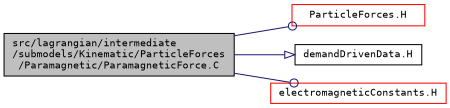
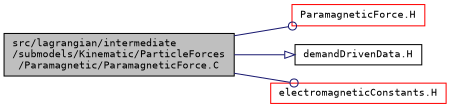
  digraph {
    rankdir=LR
    fontname="DejaVu Sans Mono"
    node [color=black fontname="DejaVu Sans Mono" fontsize=10 shape=record]
    edge [color=midnightblue fontname="DejaVu Sans Mono" fontsize=10 labelfontname=FreeSans labelfontsize=10 style=solid arrowhead=odot]
    n1 [fillcolor=grey75 fontcolor=black height=0.2 label="src/lagrangian/intermediate\l/submodels/Kinematic/ParticleForces\l/Paramagnetic/ParamagneticForce.C" style=filled width=0.4]
-   n2 [color=red height=0.2 label="ParticleForces.H" width=0.4]
+   n2 [color=red height=0.2 label="ParamagneticForce.H" width=0.4]
    n3 [height=0.2 label="demandDrivenData.H" width=0.4]
    n4 [color=red height=0.2 label="electromagneticConstants.H" width=0.4]
    n1 -> n2
    n1 -> n3 [arrowhead=onormal]
    n1 -> n4
  }
